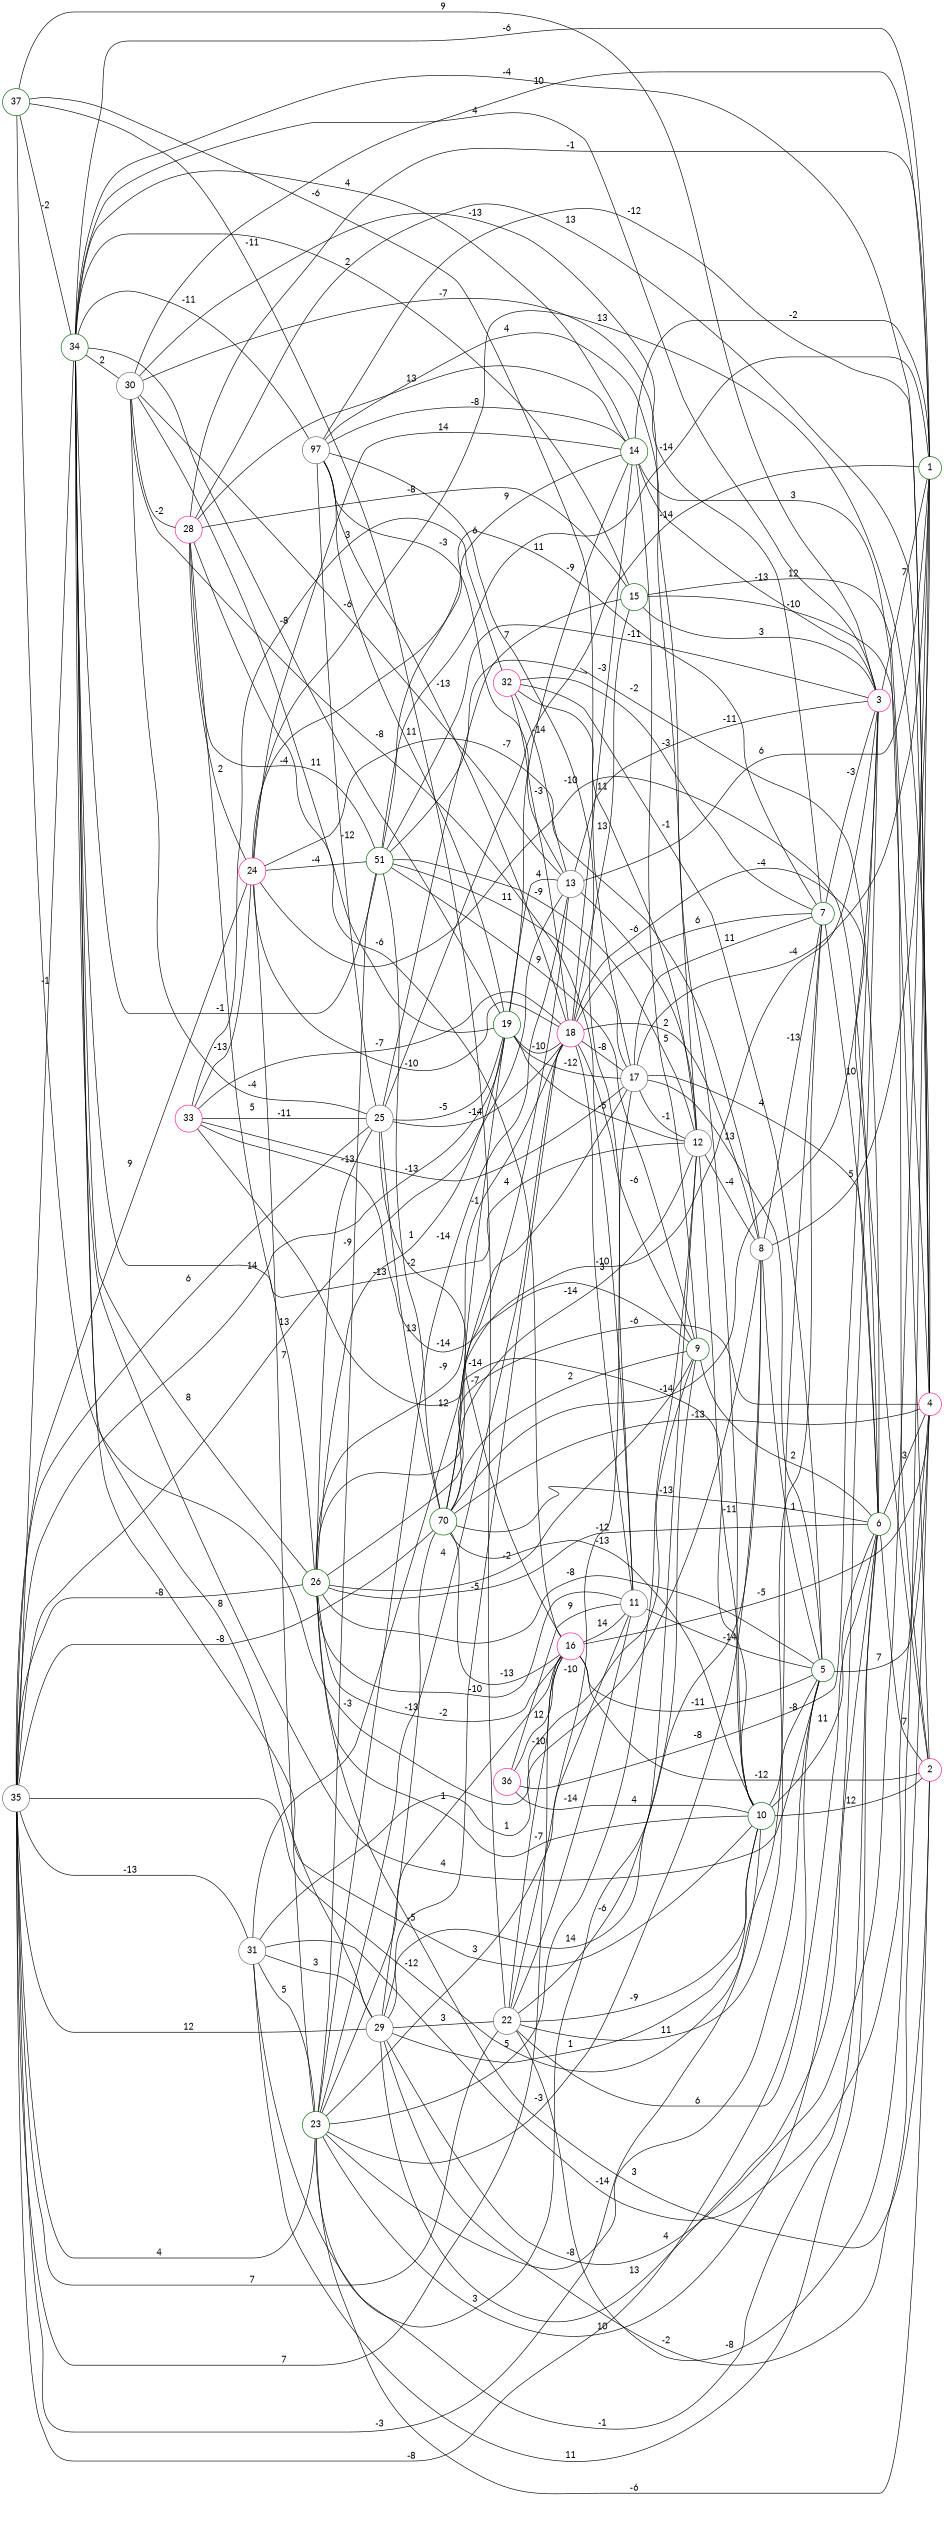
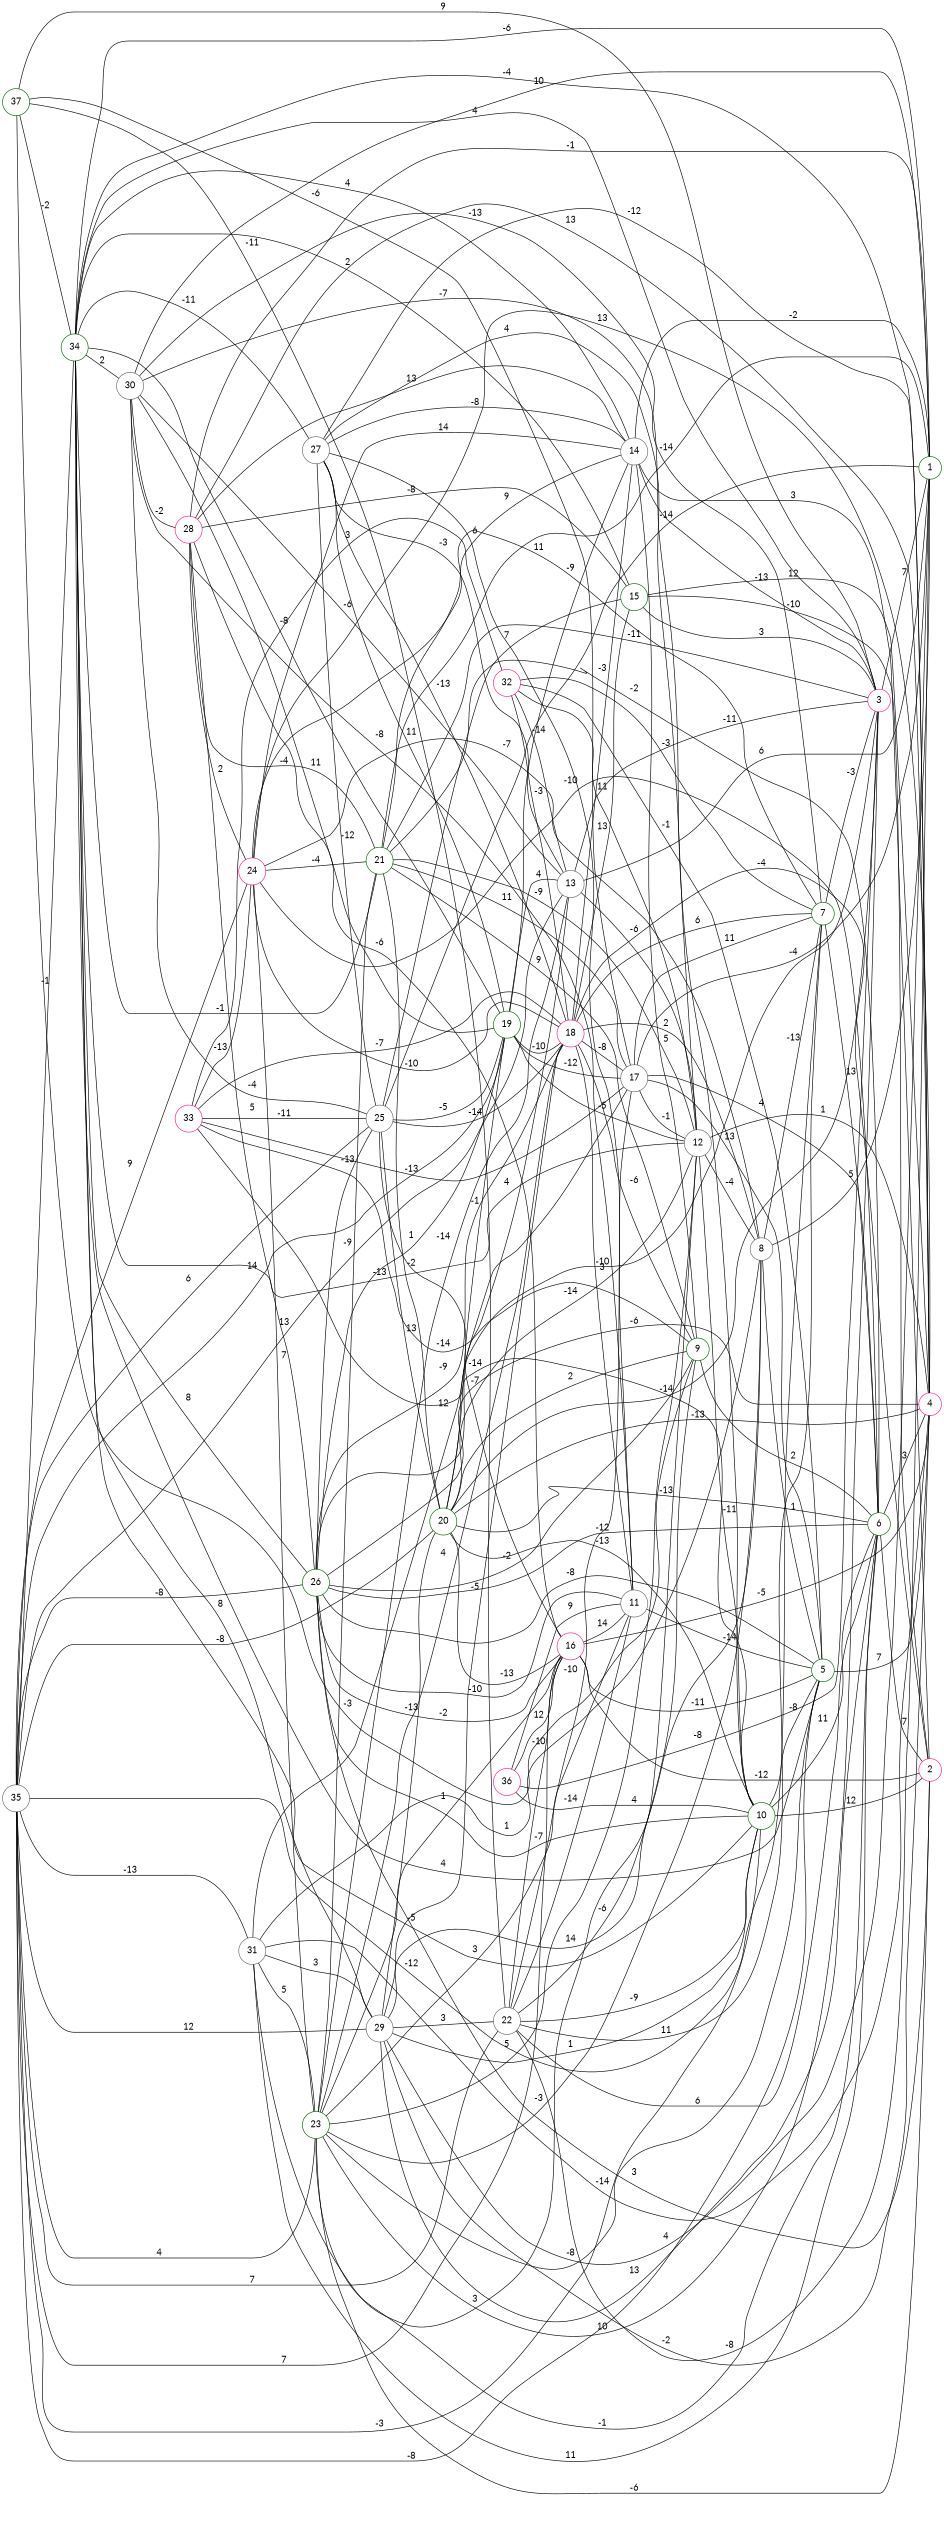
  graph {
    fontname=Lato
    rankdir=LR
    node [color=darkgreen fontname=Lato shape=circle]
    edge [fontname=Lato]
    3 [color=deeppink]
    37
    9
    17 [color=gray40]
    22 [color=gray40]
    34
    1
    6
    5
    7
    12 [color=gray40]
    10
    11 [color=gray40]
    16 [color=deeppink]
    19
    26
    29 [color=gray40]
    4 [color=deeppink]
-   14
+   14 [color=gray40]
    15
-   21 [label=51]
-   27 [color=gray40 label=97]
+   21
+   27 [color=gray40]
    30 [color=gray40]
    2 [color=deeppink]
    8 [color=gray40]
    13 [color=gray40]
    18 [color=deeppink]
    25 [color=gray40]
-   20 [label=70]
+   20
    28 [color=deeppink]
    36 [color=deeppink]
    35 [color=gray40]
    23
    24 [color=deeppink]
    31 [color=gray40]
    33 [color=deeppink]
    32 [color=deeppink]
    3 -- 1 [label=7]
    37 -- 3 [label=9]
    37 -- 9 [label=-3]
    37 -- 17 [label=-6]
    37 -- 22 [label=-11]
    37 -- 34 [label=-2]
    9 -- 6 [label=2]
    17 -- 1 [label=-4]
    17 -- 6 [label=4]
    17 -- 5 [label=13]
    17 -- 7 [label=11]
    17 -- 12 [label=-1]
    22 -- 9 [label=-6]
    22 -- 17 [label=-10]
    22 -- 1 [label=-8]
    22 -- 6 [label=6]
    22 -- 7 [label=11]
    22 -- 10 [label=-9]
    22 -- 11 [label=-14]
    22 -- 16 [label=-10]
    34 -- 3 [label=4]
    34 -- 1 [label=-6]
    34 -- 5 [label=4]
    34 -- 12 [label=-13]
    34 -- 10 [label=-5]
    34 -- 19 [label=-8]
    34 -- 26 [label=8]
    34 -- 29 [label=8]
    34 -- 4 [label=-4]
    34 -- 14 [label=4]
    34 -- 15 [label=2]
    34 -- 21 [label=-1]
    34 -- 27 [label=-11]
    34 -- 30 [label=2]
    6 -- 4 [label=3]
    6 -- 2 [label=7]
    5 -- 4 [label=7]
    7 -- 3 [label=-3]
-   7 -- 6 [label=10]
+   7 -- 6 [label=13]
    12 -- 10 [label=-11]
+   12 -- 4 [label=1]
    12 -- 8 [label=-4]
    10 -- 6 [label=11]
    10 -- 5 [label=-8]
    10 -- 2 [label=12]
    11 -- 5 [label=-14]
    16 -- 5 [label=-11]
    16 -- 11 [label=14]
    16 -- 4 [label=-5]
    16 -- 2 [label=-12]
    19 -- 17 [label=-12]
    19 -- 12 [label=-5]
    19 -- 14 [label=-9]
    19 -- 13 [label=4]
    19 -- 18 [label=-10]
    26 -- 3 [label=-10]
    26 -- 9 [label=-2]
    26 -- 6 [label=-12]
    26 -- 5 [label=-8]
    26 -- 10 [label=-7]
    26 -- 11 [label=-10]
    26 -- 16 [label=-2]
    26 -- 19 [label=1]
    26 -- 4 [label=-6]
    26 -- 2 [label=3]
    26 -- 18 [label=-9]
    26 -- 25 [label=-13]
    29 -- 22 [label=3]
    29 -- 1 [label=4]
    29 -- 6 [label=13]
    29 -- 10 [label=1]
    29 -- 4 [label=-2]
    29 -- 8 [label=14]
    29 -- 18 [label=-5]
    29 -- 20 [label=-13]
    14 -- 3 [label=-13]
    14 -- 9 [label=5]
    14 -- 1 [label=-2]
    14 -- 2 [label=3]
    15 -- 3 [label=3]
    15 -- 4 [label=12]
    15 -- 2 [label=-10]
    21 -- 3 [label=-11]
    21 -- 9 [label=9]
    21 -- 17 [label=11]
    21 -- 1 [label=-14]
    21 -- 6 [label=-2]
    21 -- 12 [label=-9]
    21 -- 14 [label=9]
    21 -- 20 [label=-2]
    27 -- 12 [label=4]
    27 -- 11 [label=6]
    27 -- 19 [label=11]
    27 -- 4 [label=-12]
    27 -- 14 [label=-8]
    27 -- 13 [label=-3]
    27 -- 18 [label=-13]
    27 -- 25 [label=-12]
    30 -- 1 [label=10]
    30 -- 7 [label=-13]
    30 -- 10 [label=-7]
    30 -- 11 [label=-8]
    30 -- 19 [label=11]
    30 -- 13 [label=-6]
    30 -- 25 [label=-4]
    30 -- 28 [label=-2]
    8 -- 1 [label=5]
    8 -- 5 [label=1]
    8 -- 7 [label=-13]
    13 -- 3 [label=-11]
    13 -- 1 [label=6]
    13 -- 12 [label=-6]
    18 -- 9 [label=-6]
    18 -- 17 [label=-8]
    18 -- 7 [label=6]
    18 -- 11 [label=3]
    18 -- 14 [label=-3]
    18 -- 15 [label=13]
    18 -- 2 [label=-4]
    18 -- 8 [label=2]
    25 -- 1 [label=-14]
    25 -- 16 [label=-7]
    25 -- 19 [label=-5]
    25 -- 15 [label=7]
    25 -- 18 [label=-14]
    25 -- 20 [label=13]
    20 -- 3 [label=-14]
    20 -- 9 [label=2]
    20 -- 6 [label=-13]
    20 -- 12 [label=-14]
    20 -- 10 [label=-13]
    20 -- 16 [label=-13]
    20 -- 19 [label=-1]
    20 -- 4 [label=-13]
    20 -- 13 [label=4]
    28 -- 1 [label=-1]
    28 -- 16 [label=-6]
    28 -- 26 [label=5]
    28 -- 4 [label=13]
    28 -- 14 [label=13]
    28 -- 15 [label=-8]
    28 -- 21 [label=-4]
    28 -- 24 [label=2]
    36 -- 3 [label=-8]
    36 -- 10 [label=4]
    36 -- 11 [label=9]
    36 -- 16 [label=12]
    35 -- 22 [label=7]
    35 -- 34 [label=-1]
    35 -- 5 [label=-8]
    35 -- 7 [label=-12]
    35 -- 10 [label=-3]
    35 -- 16 [label=7]
    35 -- 19 [label=14]
    35 -- 26 [label=-8]
    35 -- 29 [label=12]
    35 -- 13 [label=13]
    35 -- 25 [label=6]
    35 -- 20 [label=-8]
    35 -- 23 [label=4]
    35 -- 24 [label=9]
    35 -- 31 [label=-13]
    23 -- 3 [label=10]
    23 -- 6 [label=-1]
    23 -- 5 [label=-8]
    23 -- 12 [label=5]
    23 -- 11 [label=3]
    23 -- 16 [label=1]
    23 -- 21 [label=-9]
    23 -- 2 [label=-6]
    23 -- 8 [label=-3]
    23 -- 13 [label=-14]
    23 -- 18 [label=4]
    24 -- 6 [label=-10]
    24 -- 7 [label=11]
    24 -- 4 [label=13]
    24 -- 14 [label=14]
    24 -- 21 [label=-4]
    24 -- 8 [label=-7]
    24 -- 18 [label=-10]
    24 -- 23 [label=7]
    31 -- 17 [label=12]
    31 -- 6 [label=11]
    31 -- 12 [label=3]
    31 -- 29 [label=3]
    31 -- 4 [label=-14]
    31 -- 8 [label=1]
    31 -- 23 [label=5]
    33 -- 9 [label=-14]
    33 -- 17 [label=-13]
    33 -- 10 [label=-14]
    33 -- 18 [label=-7]
    33 -- 25 [label=-11]
    33 -- 24 [label=-13]
    33 -- 32 [label=3]
    32 -- 5 [label=-1]
    32 -- 7 [label=-3]
    32 -- 12 [label=11]
    32 -- 13 [label=-14]
    32 -- 18 [label=-3]
  }
